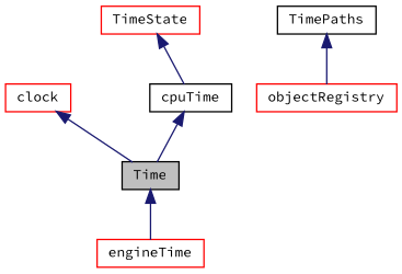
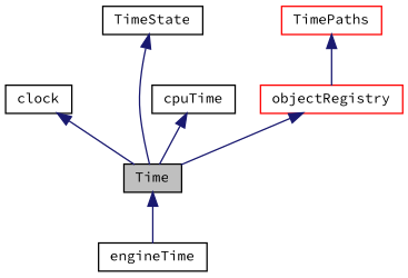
  digraph {
    fontname="Source Code Pro"
    node [color=black fontname="Source Code Pro" fontsize=10 shape=record]
    edge [color=midnightblue dir=back fontname="Source Code Pro" fontsize=10 labelfontname=Helvetica labelfontsize=10 style=solid]
    n1 [fillcolor=grey75 fontcolor=black height=0.2 label=Time style=filled width=0.4]
-   n2 [color=red height=0.2 label=engineTime width=0.4]
-   n3 [color=red height=0.2 label=clock width=0.4]
+   n2 [height=0.2 label=engineTime width=0.4]
+   n3 [height=0.2 label=clock width=0.4]
    n4 [height=0.2 label=cpuTime width=0.4]
-   n5 [height=0.2 label=TimePaths width=0.4]
+   n5 [color=red height=0.2 label=TimePaths width=0.4]
    n6 [color=red height=0.2 label=objectRegistry width=0.4]
-   n7 [color=red height=0.2 label=TimeState width=0.4]
+   n7 [height=0.2 label=TimeState width=0.4]
    n1 -> n2
    n3 -> n1
    n4 -> n1
    n5 -> n6
-   n7 -> n4
+   n6 -> n1
+   n7 -> n1
  }
